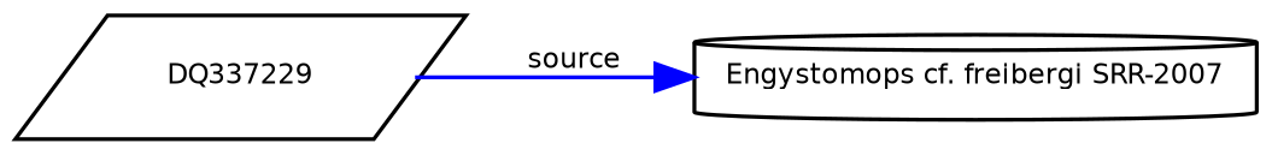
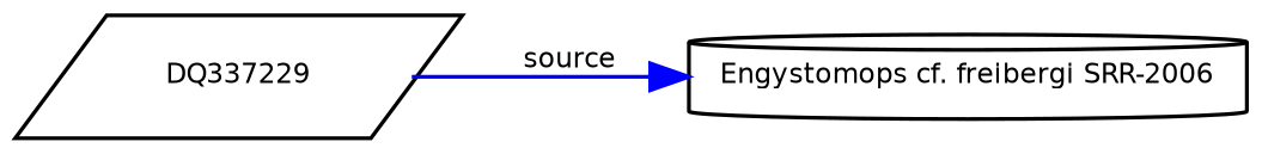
  digraph {
    rankdir=LR
    node [fontname=Helvetica fontsize=7]
-   n1 [height=0.27433100247 label="Engystomops cf. freibergi SRR-2007" width=0.27433100247 shape=cylinder]
+   n1 [height=0.27433100247 label="Engystomops cf. freibergi SRR-2006" width=0.27433100247 shape=cylinder]
    n2 [height=0.27433100247 label=DQ337229 width=0.27433100247 shape=parallelogram]
    n2 -> n1 [fontname=Helvetica fontsize=7 label=source color=blue]
  }
